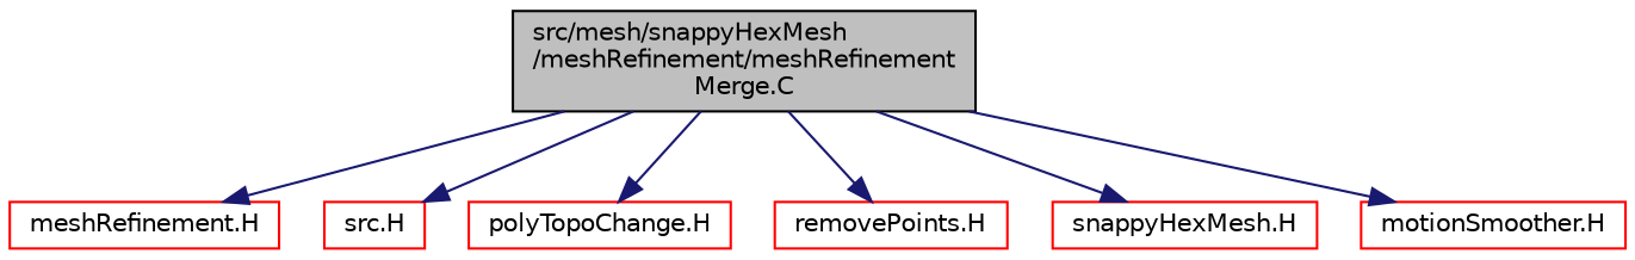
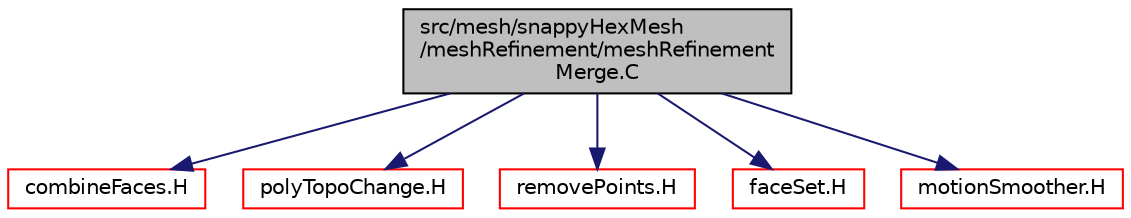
  digraph {
    node [color=red fontname=Helvetica fontsize=10 shape=record]
    edge [color=midnightblue fontname=Helvetica fontsize=10 labelfontname=Helvetica labelfontsize=10 style=solid]
    n1 [color=black fillcolor=grey75 fontcolor=black height=0.2 label="src/mesh/snappyHexMesh\l/meshRefinement/meshRefinement\lMerge.C" style=filled width=0.4]
-   n2 [height=0.2 label="meshRefinement.H" width=0.4]
-   n3 [height=0.2 label="src.H" width=0.4]
+   n3 [height=0.2 label="combineFaces.H" width=0.4]
    n4 [height=0.2 label="polyTopoChange.H" width=0.4]
    n5 [height=0.2 label="removePoints.H" width=0.4]
-   n6 [height=0.2 label="snappyHexMesh.H" width=0.4]
+   n6 [height=0.2 label="faceSet.H" width=0.4]
    n7 [height=0.2 label="motionSmoother.H" width=0.4]
-   n1 -> n2
    n1 -> n3
    n1 -> n4
    n1 -> n5
    n1 -> n6
    n1 -> n7
  }
